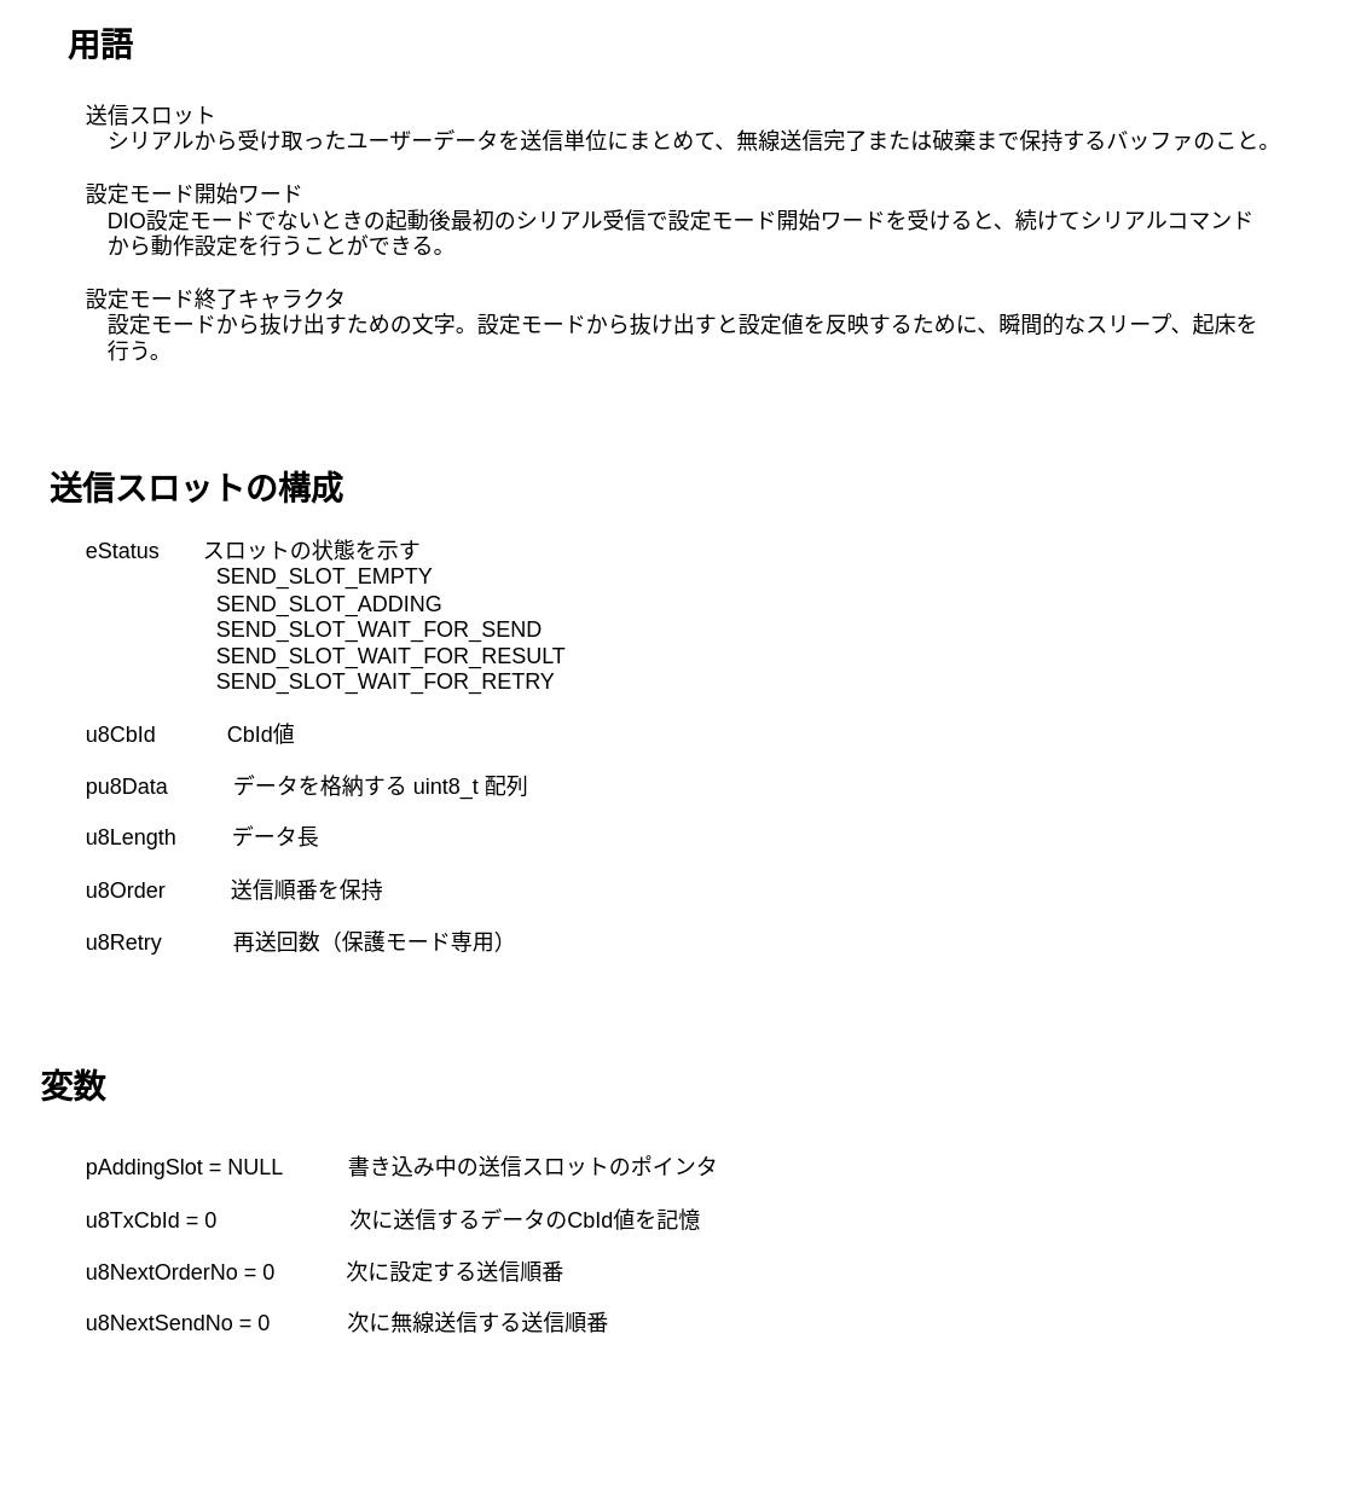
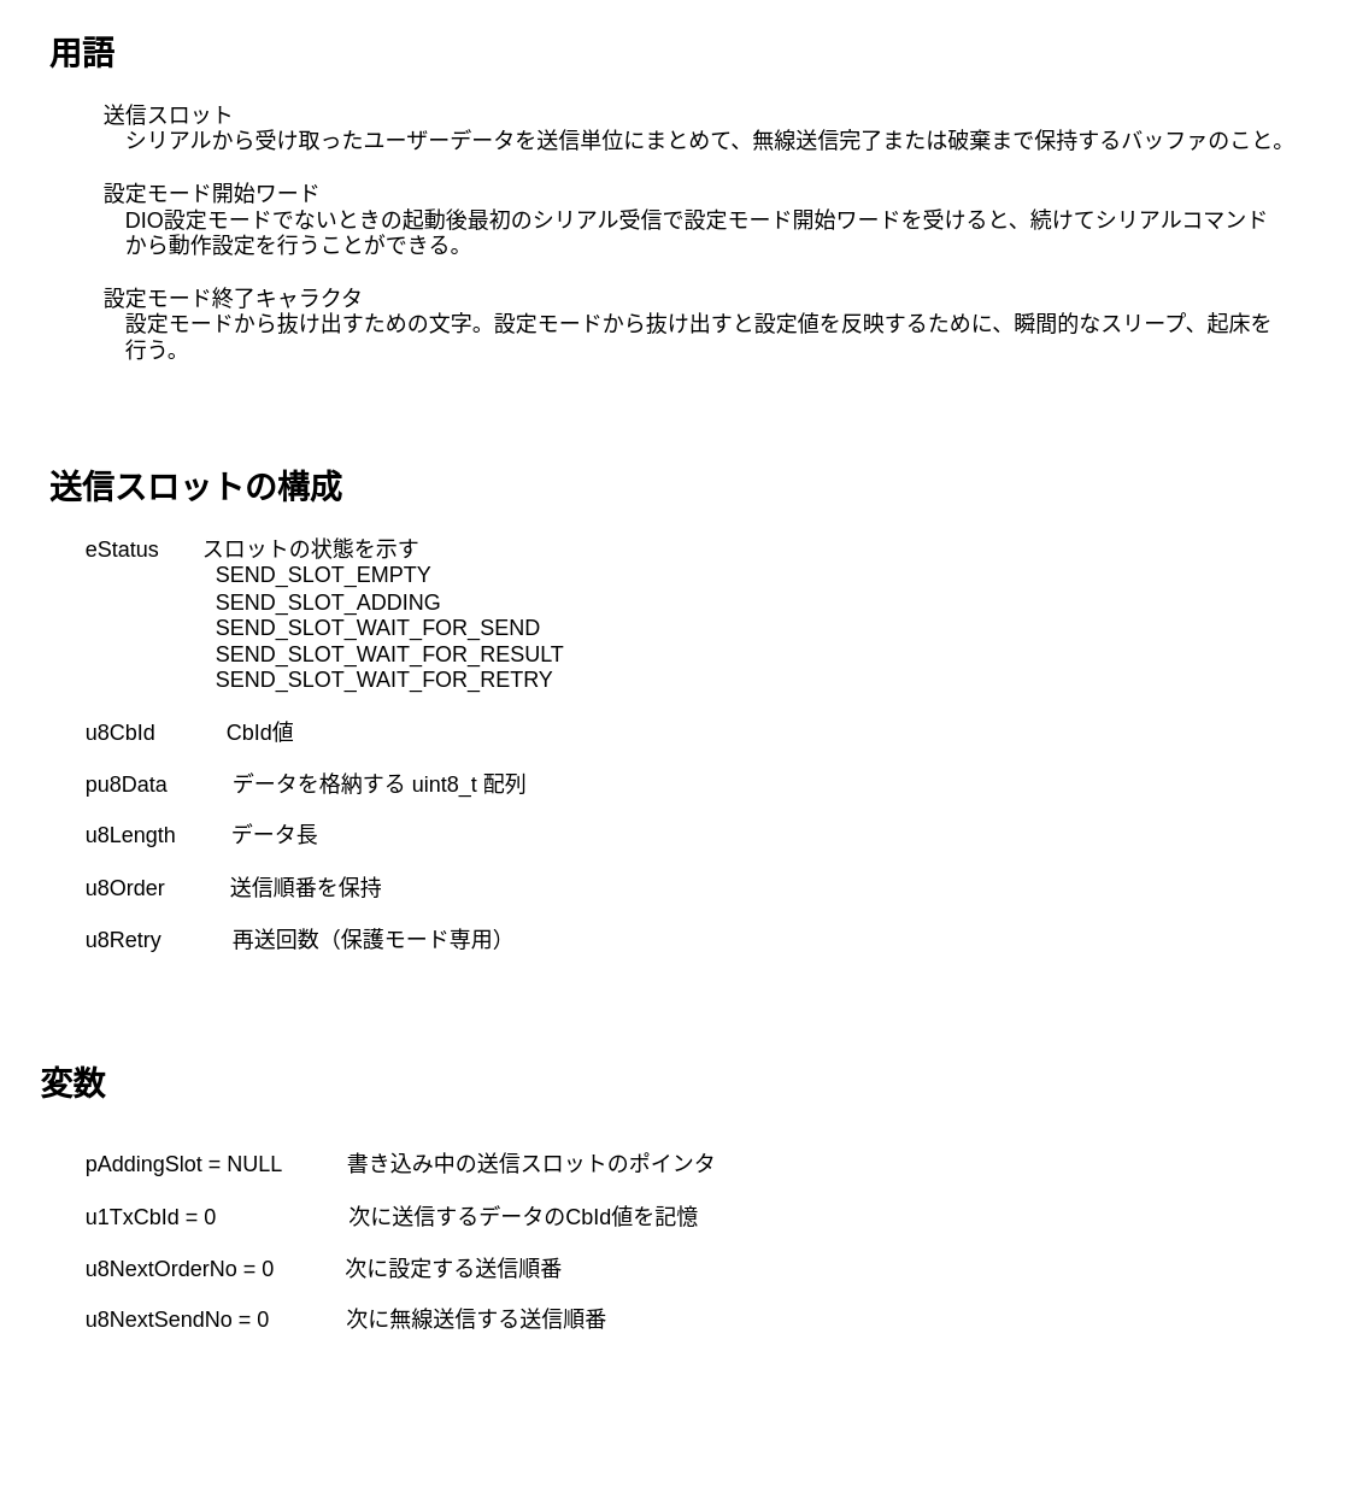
  <mxCell id="0" />
  <mxCell id="1" parent="0" />
- <mxCell id="2" value="pAddingSlot = NULL　　　書き込み中の送信スロットのポインタ&lt;br&gt;&lt;br&gt;u8TxCbId = 0　　　　　&amp;nbsp; &amp;nbsp; 次に送信するデータのCbId値を記憶&lt;br&gt;&lt;br&gt;u8NextOrderNo = 0　　　 次に設定する送信順番&lt;br&gt;&lt;br&gt;u8NextSendNo = 0　　　&amp;nbsp; 次に無線送信する送信順番" style="text;html=1;strokeColor=none;fillColor=none;align=left;verticalAlign=top;whiteSpace=wrap;rounded=0;" parent="1" vertex="1"><mxGeometry x="45" y="630" width="510" height="180" as="geometry" /></mxCell>
- <mxCell id="3" value="用語" style="text;html=1;strokeColor=none;fillColor=none;align=left;verticalAlign=middle;whiteSpace=wrap;rounded=0;fontSize=18;fontStyle=1" parent="1" vertex="1"><mxGeometry x="35" y="15" width="40" height="20" as="geometry" /></mxCell>
+ <mxCell id="2" value="pAddingSlot = NULL　　　書き込み中の送信スロットのポインタ&lt;br&gt;&lt;br&gt;u1TxCbId = 0　　　　　&amp;nbsp; &amp;nbsp; 次に送信するデータのCbId値を記憶&lt;br&gt;&lt;br&gt;u8NextOrderNo = 0　　　 次に設定する送信順番&lt;br&gt;&lt;br&gt;u8NextSendNo = 0　　　&amp;nbsp; 次に無線送信する送信順番" style="text;html=1;strokeColor=none;fillColor=none;align=left;verticalAlign=top;whiteSpace=wrap;rounded=0;" parent="1" vertex="1"><mxGeometry x="45" y="630" width="510" height="180" as="geometry" /></mxCell>
+ <mxCell id="3" value="用語" style="text;html=1;strokeColor=none;fillColor=none;align=left;verticalAlign=middle;whiteSpace=wrap;rounded=0;fontSize=18;fontStyle=1" parent="1" vertex="1"><mxGeometry x="25" y="20" width="40" height="20" as="geometry" /></mxCell>
  <mxCell id="4" value="変数" style="text;html=1;strokeColor=none;fillColor=none;align=left;verticalAlign=middle;whiteSpace=wrap;rounded=0;fontSize=18;fontStyle=1" parent="1" vertex="1"><mxGeometry x="20" y="590" width="40" height="20" as="geometry" /></mxCell>
- <mxCell id="5" value="送信スロット&lt;br&gt;　シリアルから受け取ったユーザーデータを送信単位にまとめて、無線送信完了または破棄まで保持するバッファのこと。&lt;br&gt;&lt;br&gt;設定モード開始ワード&lt;br&gt;　DIO設定モードでないときの起動後最初のシリアル受信で設定モード開始ワードを受けると、続けてシリアルコマンド&lt;br&gt;　から動作設定を行うことができる。&lt;br&gt;&lt;br&gt;設定モード終了キャラクタ&lt;br&gt;　設定モードから抜け出すための文字。設定モードから抜け出すと設定値を反映するために、瞬間的なスリープ、起床を&lt;br&gt;　行う。" style="text;html=1;strokeColor=none;fillColor=none;align=left;verticalAlign=top;whiteSpace=wrap;rounded=0;" parent="1" vertex="1"><mxGeometry x="45" y="50" width="680" height="180" as="geometry" /></mxCell>
+ <mxCell id="5" value="送信スロット&lt;br&gt;　シリアルから受け取ったユーザーデータを送信単位にまとめて、無線送信完了または破棄まで保持するバッファのこと。&lt;br&gt;&lt;br&gt;設定モード開始ワード&lt;br&gt;　DIO設定モードでないときの起動後最初のシリアル受信で設定モード開始ワードを受けると、続けてシリアルコマンド&lt;br&gt;　から動作設定を行うことができる。&lt;br&gt;&lt;br&gt;設定モード終了キャラクタ&lt;br&gt;　設定モードから抜け出すための文字。設定モードから抜け出すと設定値を反映するために、瞬間的なスリープ、起床を&lt;br&gt;　行う。" style="text;html=1;strokeColor=none;fillColor=none;align=left;verticalAlign=top;whiteSpace=wrap;rounded=0;" parent="1" vertex="1"><mxGeometry x="55" y="50" width="680" height="180" as="geometry" /></mxCell>
  <mxCell id="6" value="eStatus　　スロットの状態を示す&lt;br&gt;　　　　　　SEND_SLOT_EMPTY&lt;br&gt;　　　　　　SEND_SLOT_ADDING&lt;br&gt;　　　　　　SEND_SLOT_WAIT_FOR_SEND&lt;br&gt;　　　　　　SEND_SLOT_WAIT_FOR_RESULT&lt;br&gt;　　　　　　SEND_SLOT_WAIT_FOR_RETRY&lt;br&gt;&lt;br&gt;u8CbId　　　 CbId値&lt;br&gt;&lt;br&gt;pu8Data　　　データを格納する uint8_t 配列&lt;br&gt;&lt;br&gt;u8Length　　&amp;nbsp; データ長&lt;br&gt;&lt;br&gt;u8Order　　　送信順番を保持&lt;br&gt;&lt;br&gt;u8Retry　　　 再送回数（保護モード専用）" style="text;html=1;strokeColor=none;fillColor=none;align=left;verticalAlign=top;whiteSpace=wrap;rounded=0;" parent="1" vertex="1"><mxGeometry x="45" y="290" width="510" height="250" as="geometry" /></mxCell>
  <mxCell id="7" value="送信スロットの構成" style="text;html=1;strokeColor=none;fillColor=none;align=left;verticalAlign=middle;whiteSpace=wrap;rounded=0;fontSize=18;fontStyle=1" parent="1" vertex="1"><mxGeometry x="25" y="260" width="210" height="20" as="geometry" /></mxCell>
